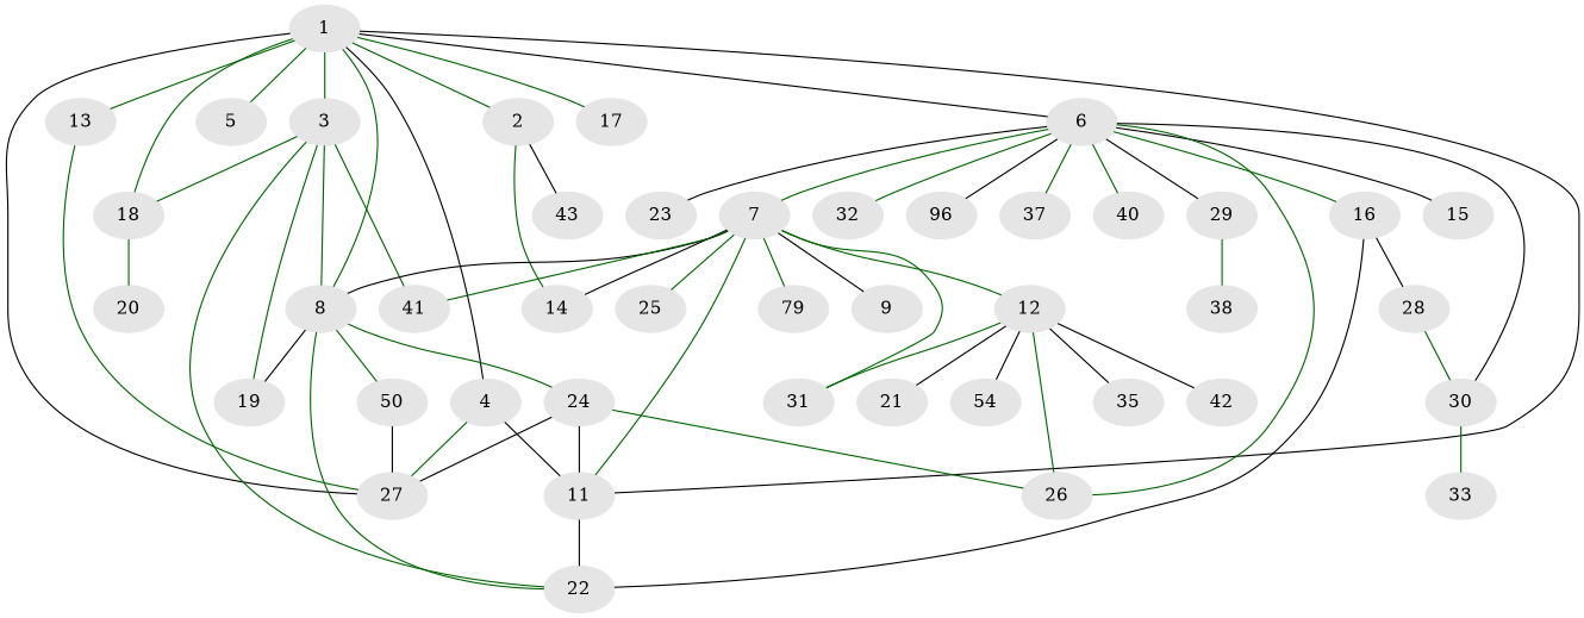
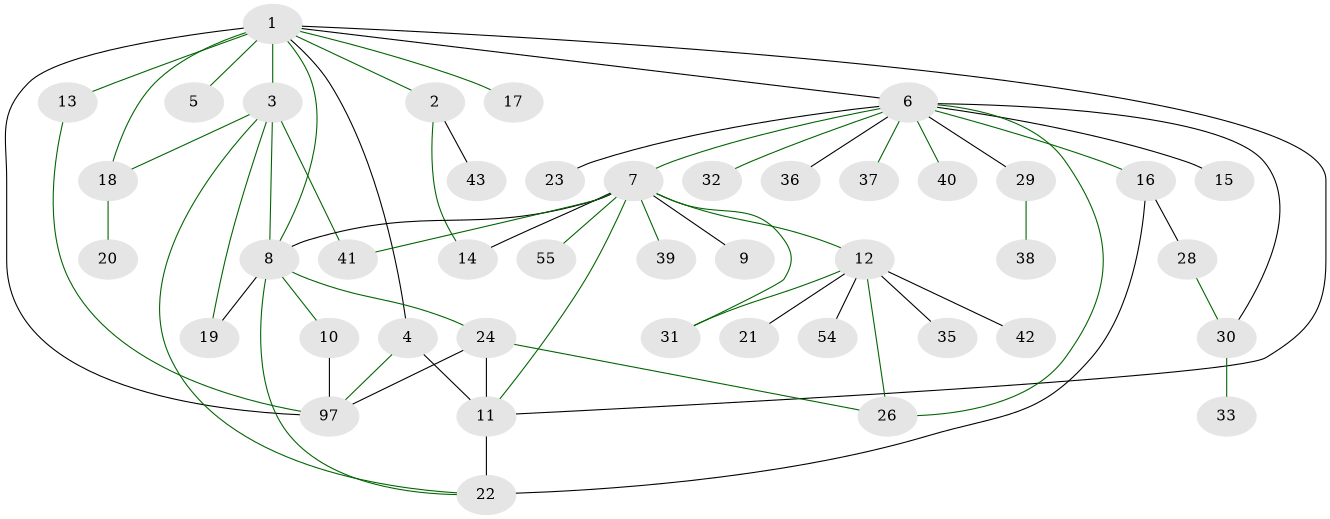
  graph {
    node [color=gray90 style=filled]
    edge [color=darkgreen weight=1.0]
    1
    2
    3
    4
    5
    6
    8
    11
    13
    17
    18
-   27
+   27 [label=97]
    14
    43
    19
    22
    41
    7
    15
    16
    23
    26
    29
    30
    32
-   36 [label=96]
+   36
    37
    40
-   10 [label=50]
+   10
    24
    12
    31
    21
    n34 [label=54]
    35
    42
    20
    9
-   25
-   39 [label=79]
+   25 [label=55]
+   39
    28
    38
    33
    1 -- 2
    1 -- 3 [weight=8.0]
    1 -- 4 [color=black]
    1 -- 5
    1 -- 6 [color=black]
    1 -- 8
    1 -- 11 [color=black]
    1 -- 13
    1 -- 17
    1 -- 18
    1 -- 27 [color=black]
    2 -- 14
    2 -- 43 [color=black]
    3 -- 8
    3 -- 18
    3 -- 19
    3 -- 22
    3 -- 41
    4 -- 11 [color=black]
    4 -- 27
    6 -- 7
    6 -- 15 [color=black]
    6 -- 16
    6 -- 23 [color=black]
    6 -- 26
    6 -- 29 [color=black]
    6 -- 30 [color=black]
    6 -- 32
    6 -- 36 [color=black]
    6 -- 37
    6 -- 40
    8 -- 19 [color=black]
    8 -- 22
    8 -- 10
    8 -- 24 [weight=7.0]
    11 -- 22 [color=black weight=3.0]
    13 -- 27
    18 -- 20
    7 -- 8 [color=black]
    7 -- 11
    7 -- 14 [color=black]
    7 -- 41
    7 -- 12
    7 -- 31
    7 -- 9 [color=black]
    7 -- 25
    7 -- 39
    16 -- 22 [color=black]
    16 -- 28 [color=black weight=2.0]
    29 -- 38
    30 -- 33
    10 -- 27 [color=black]
    24 -- 11 [color=black]
    24 -- 27 [color=black]
    24 -- 26
    12 -- 26
    12 -- 31
    12 -- 21 [color=black]
    12 -- n34 [color=black]
    12 -- 35 [color=black]
    12 -- 42 [color=black]
    28 -- 30
  }
